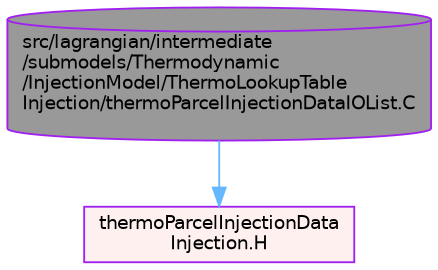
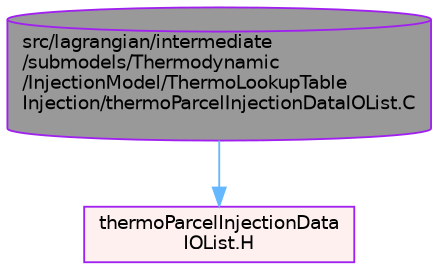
  digraph {
    node [color=purple fontname=Helvetica fontsize=10 style=filled]
    n1 [fillcolor=grey60 fontcolor=black height=0.2 label="src/lagrangian/intermediate\l/submodels/Thermodynamic\l/InjectionModel/ThermoLookupTable\lInjection/thermoParcelInjectionDataIOList.C" shape=cylinder width=0.4]
-   n2 [fillcolor="#FFF0F0" height=0.2 label="thermoParcelInjectionData\lInjection.H" shape=box width=0.4]
+   n2 [fillcolor="#FFF0F0" height=0.2 label="thermoParcelInjectionData\lIOList.H" shape=box width=0.4]
    n1 -> n2 [color=steelblue1 fontname=Helvetica fontsize=10 labelfontname=Helvetica labelfontsize=10 style=solid]
  }
